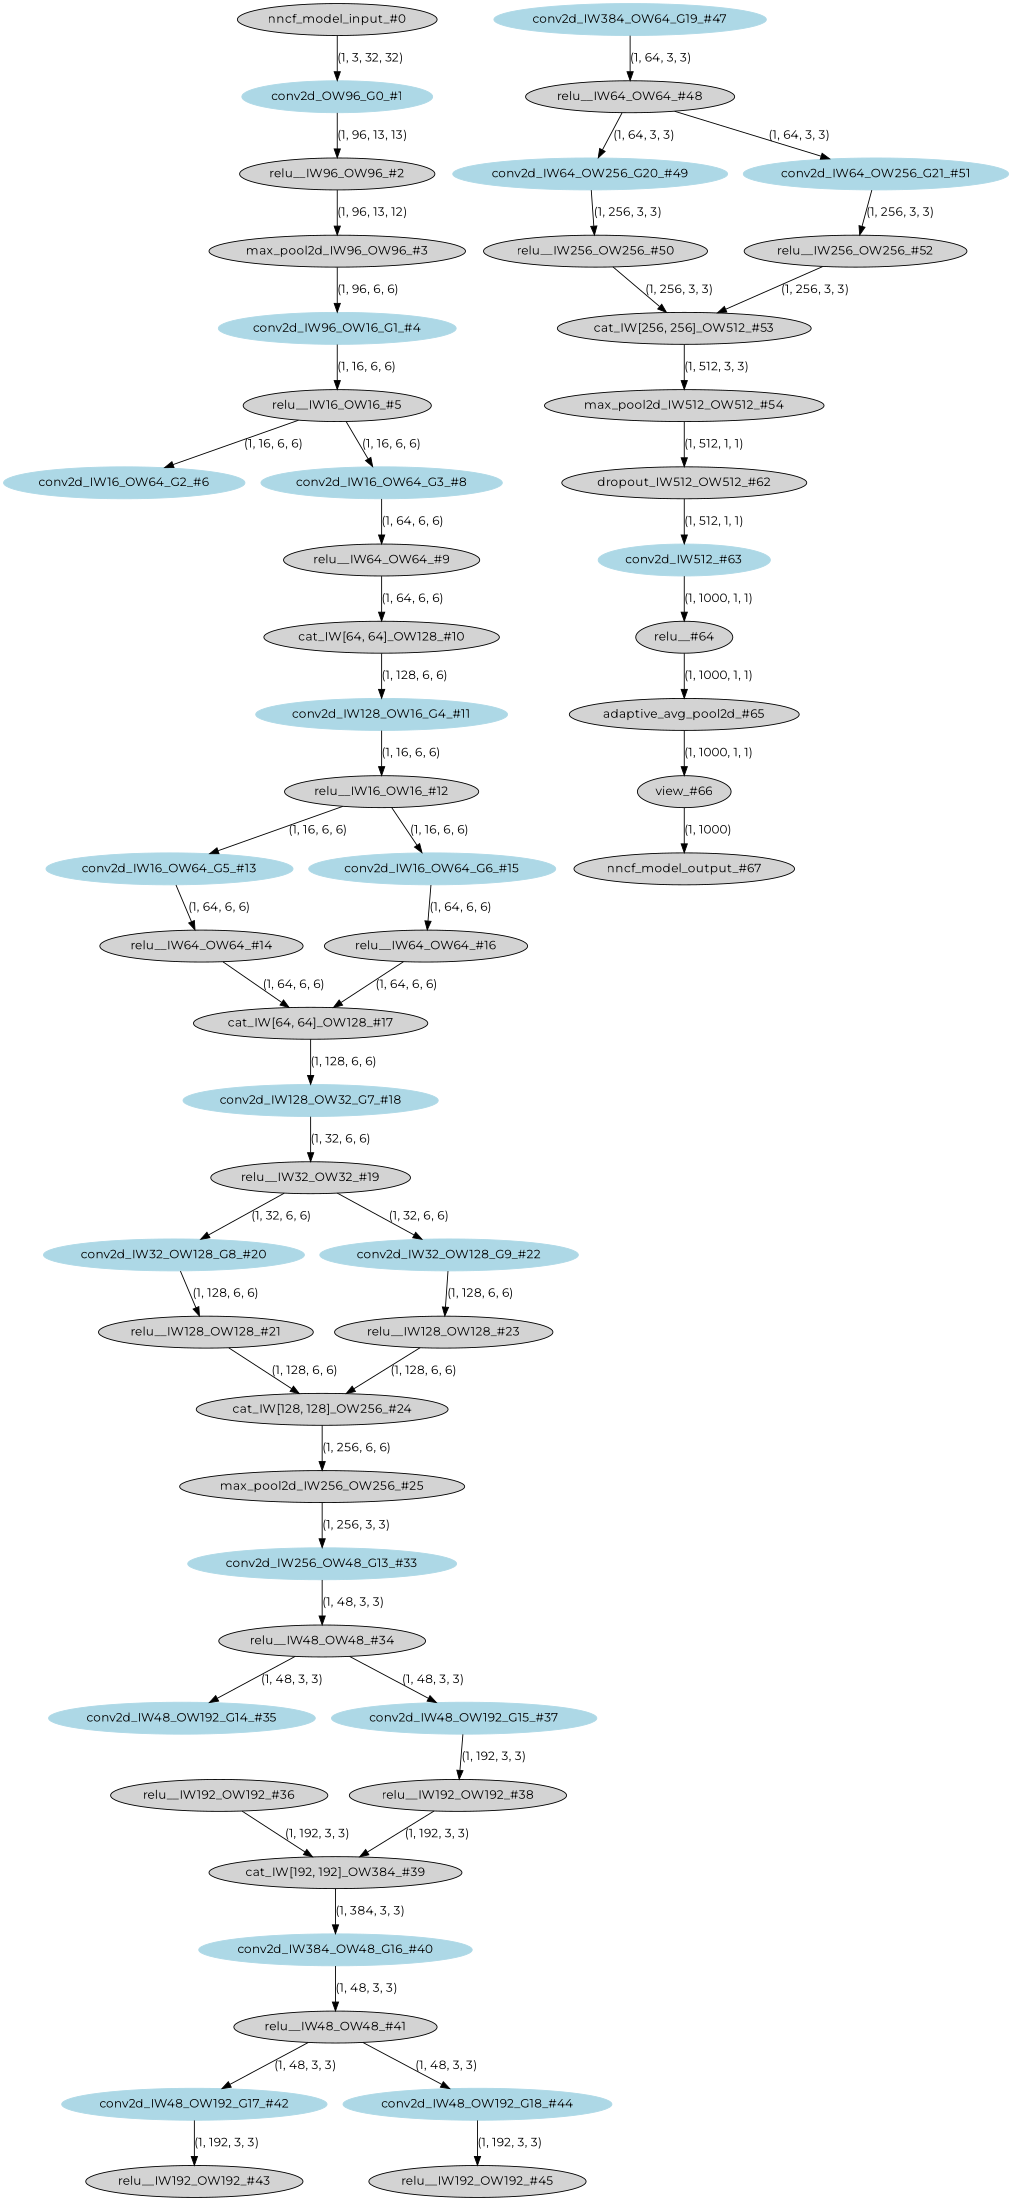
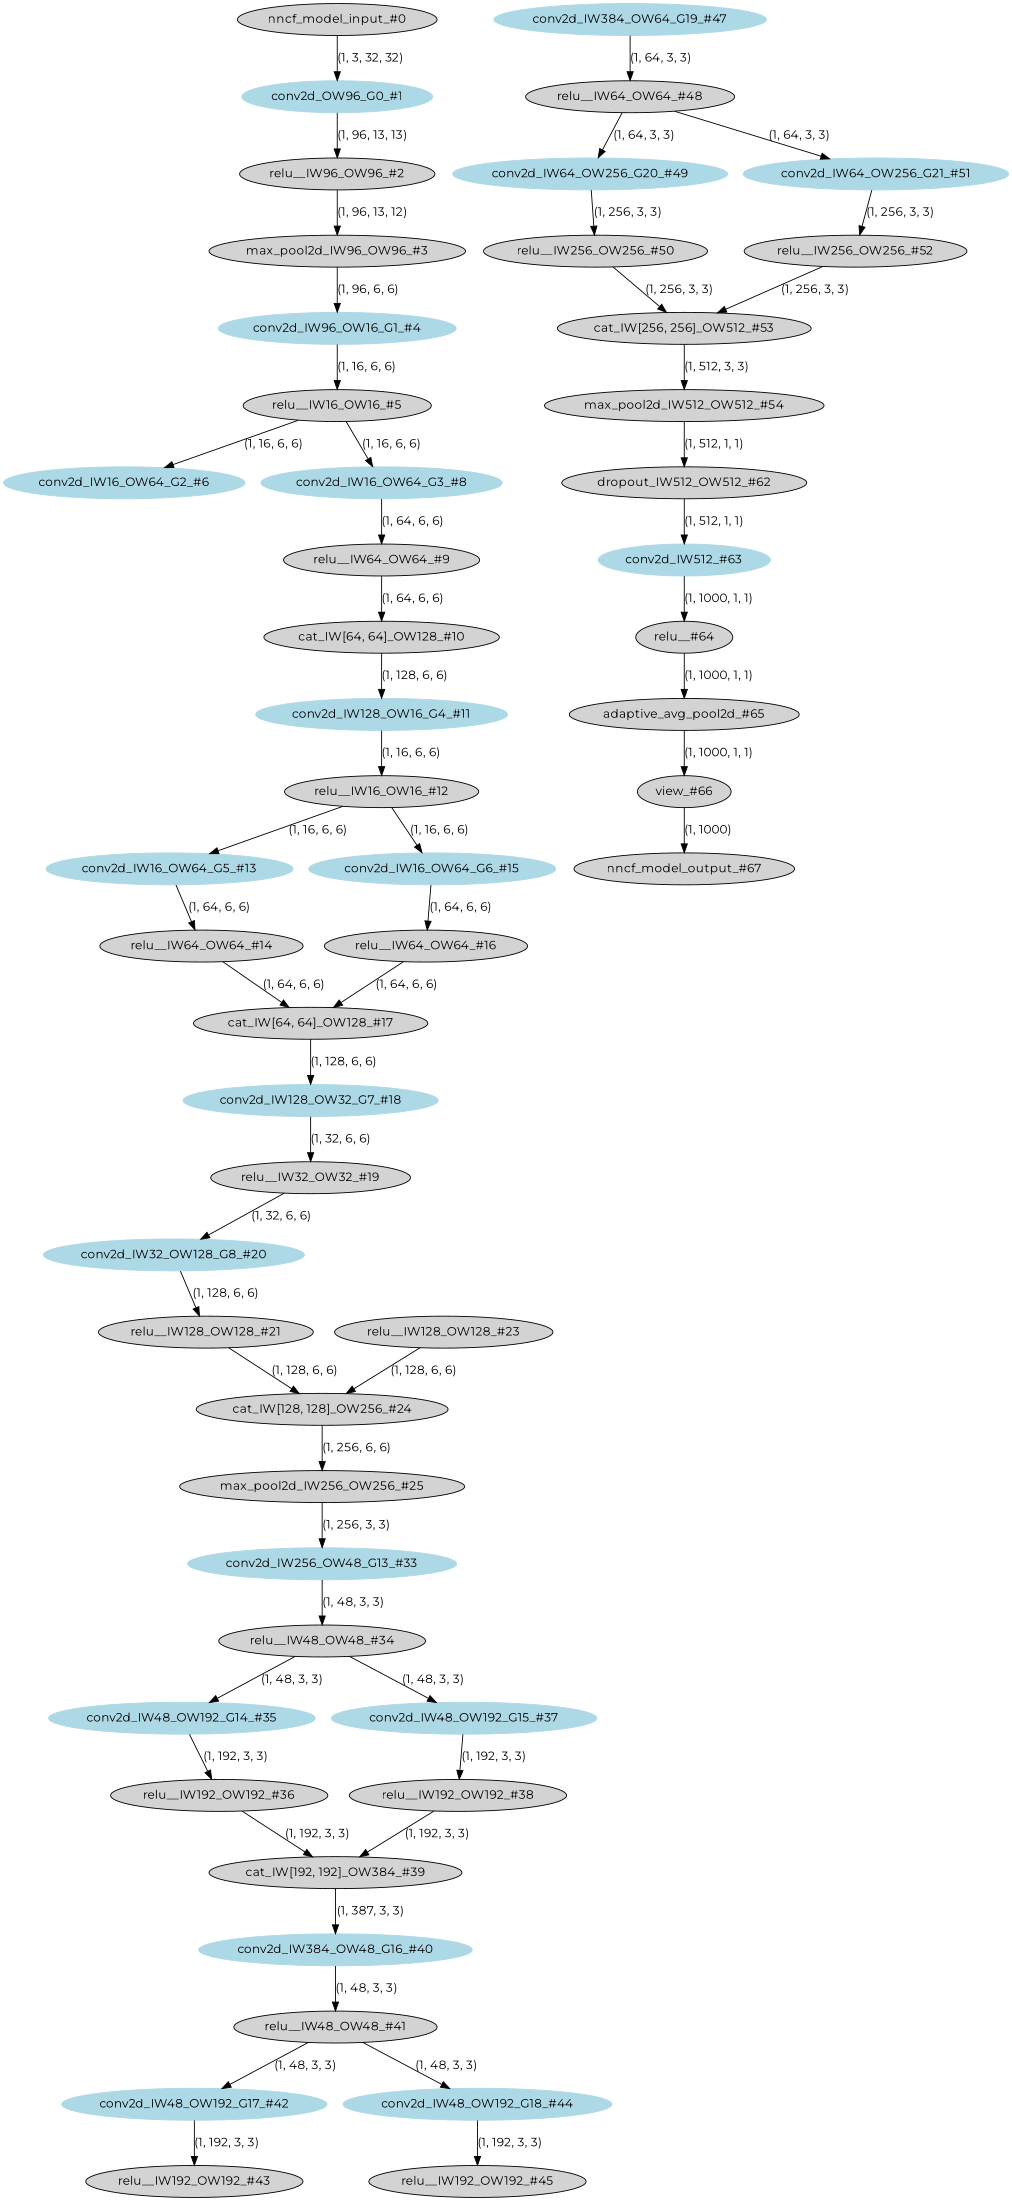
  strict digraph {
    fontname=Montserrat
    node [fontname=Montserrat style=filled type=conv2d]
    edge [fontname=Montserrat style=solid]
    n1 [label="nncf_model_input_#0" type=nncf_model_input]
    n2 [color=lightblue label="conv2d_OW96_G0_#1"]
    n3 [label="relu__IW96_OW96_#2" type=relu_]
    n4 [label="max_pool2d_IW96_OW96_#3" type=max_pool2d]
    n5 [color=lightblue label="conv2d_IW96_OW16_G1_#4"]
    n6 [label="relu__IW16_OW16_#5" type=relu_]
    n7 [color=lightblue label="conv2d_IW16_OW64_G2_#6"]
    n8 [color=lightblue label="conv2d_IW16_OW64_G3_#8"]
    n9 [label="relu__IW64_OW64_#9" type=relu_]
    n10 [label="cat_IW[64, 64]_OW128_#10" type=cat]
    n11 [color=lightblue label="conv2d_IW128_OW16_G4_#11"]
    n12 [label="relu__IW16_OW16_#12" type=relu_]
    n13 [color=lightblue label="conv2d_IW16_OW64_G5_#13"]
    n14 [color=lightblue label="conv2d_IW16_OW64_G6_#15"]
    n15 [label="relu__IW64_OW64_#14" type=relu_]
    n16 [label="relu__IW64_OW64_#16" type=relu_]
    n17 [label="cat_IW[64, 64]_OW128_#17" type=cat]
    n18 [color=lightblue label="conv2d_IW128_OW32_G7_#18"]
    n19 [label="relu__IW32_OW32_#19" type=relu_]
    n20 [color=lightblue label="conv2d_IW32_OW128_G8_#20"]
-   n21 [color=lightblue label="conv2d_IW32_OW128_G9_#22"]
    n22 [label="relu__IW128_OW128_#21" type=relu_]
    n23 [label="relu__IW128_OW128_#23" type=relu_]
    n24 [label="cat_IW[128, 128]_OW256_#24" type=cat]
    n25 [label="max_pool2d_IW256_OW256_#25" type=max_pool2d]
    n26 [color=lightblue label="conv2d_IW256_OW48_G13_#33"]
    n27 [label="relu__IW48_OW48_#34" type=relu_]
    n28 [color=lightblue label="conv2d_IW48_OW192_G14_#35"]
    n29 [color=lightblue label="conv2d_IW48_OW192_G15_#37"]
    n30 [label="relu__IW192_OW192_#36" type=relu_]
    n31 [label="relu__IW192_OW192_#38" type=relu_]
    n32 [label="cat_IW[192, 192]_OW384_#39" type=cat]
    n33 [color=lightblue label="conv2d_IW384_OW48_G16_#40"]
    n34 [label="relu__IW48_OW48_#41" type=relu_]
    n35 [color=lightblue label="conv2d_IW48_OW192_G17_#42"]
    n36 [color=lightblue label="conv2d_IW48_OW192_G18_#44"]
    n37 [label="relu__IW192_OW192_#43" type=relu_]
    n38 [label="relu__IW192_OW192_#45" type=relu_]
    n39 [color=lightblue label="conv2d_IW384_OW64_G19_#47"]
    n40 [label="relu__IW64_OW64_#48" type=relu_]
    n41 [color=lightblue label="conv2d_IW64_OW256_G20_#49"]
    n42 [color=lightblue label="conv2d_IW64_OW256_G21_#51"]
    n43 [label="relu__IW256_OW256_#50" type=relu_]
    n44 [label="relu__IW256_OW256_#52" type=relu_]
    n45 [label="cat_IW[256, 256]_OW512_#53" type=cat]
    n46 [label="max_pool2d_IW512_OW512_#54" type=max_pool2d]
    n47 [label="dropout_IW512_OW512_#62" type=dropout]
    n48 [color=lightblue label="conv2d_IW512_#63"]
    n49 [label="relu__#64" type=relu_]
    n50 [label="adaptive_avg_pool2d_#65" type=adaptive_avg_pool2d]
    n51 [label="view_#66" type=view]
    n52 [label="nncf_model_output_#67" type=nncf_model_output]
    n1 -> n2 [label="(1, 3, 32, 32)"]
    n2 -> n3 [label="(1, 96, 13, 13)"]
    n3 -> n4 [label="(1, 96, 13, 12)"]
    n4 -> n5 [label="(1, 96, 6, 6)"]
    n5 -> n6 [label="(1, 16, 6, 6)"]
    n6 -> n7 [label="(1, 16, 6, 6)"]
    n6 -> n8 [label="(1, 16, 6, 6)"]
    n8 -> n9 [label="(1, 64, 6, 6)"]
    n9 -> n10 [label="(1, 64, 6, 6)"]
    n10 -> n11 [label="(1, 128, 6, 6)"]
    n11 -> n12 [label="(1, 16, 6, 6)"]
    n12 -> n13 [label="(1, 16, 6, 6)"]
    n12 -> n14 [label="(1, 16, 6, 6)"]
    n13 -> n15 [label="(1, 64, 6, 6)"]
    n14 -> n16 [label="(1, 64, 6, 6)"]
    n15 -> n17 [label="(1, 64, 6, 6)"]
    n16 -> n17 [label="(1, 64, 6, 6)"]
    n17 -> n18 [label="(1, 128, 6, 6)"]
    n18 -> n19 [label="(1, 32, 6, 6)"]
    n19 -> n20 [label="(1, 32, 6, 6)"]
-   n19 -> n21 [label="(1, 32, 6, 6)"]
    n20 -> n22 [label="(1, 128, 6, 6)"]
-   n21 -> n23 [label="(1, 128, 6, 6)"]
    n22 -> n24 [label="(1, 128, 6, 6)"]
    n23 -> n24 [label="(1, 128, 6, 6)"]
    n24 -> n25 [label="(1, 256, 6, 6)"]
    n25 -> n26 [label="(1, 256, 3, 3)"]
    n26 -> n27 [label="(1, 48, 3, 3)"]
    n27 -> n28 [label="(1, 48, 3, 3)"]
    n27 -> n29 [label="(1, 48, 3, 3)"]
+   n28 -> n30 [label="(1, 192, 3, 3)"]
    n29 -> n31 [label="(1, 192, 3, 3)"]
    n30 -> n32 [label="(1, 192, 3, 3)"]
    n31 -> n32 [label="(1, 192, 3, 3)"]
-   n32 -> n33 [label="(1, 384, 3, 3)"]
+   n32 -> n33 [label="(1, 387, 3, 3)"]
    n33 -> n34 [label="(1, 48, 3, 3)"]
    n34 -> n35 [label="(1, 48, 3, 3)"]
    n34 -> n36 [label="(1, 48, 3, 3)"]
    n35 -> n37 [label="(1, 192, 3, 3)"]
    n36 -> n38 [label="(1, 192, 3, 3)"]
    n39 -> n40 [label="(1, 64, 3, 3)"]
    n40 -> n41 [label="(1, 64, 3, 3)"]
    n40 -> n42 [label="(1, 64, 3, 3)"]
    n41 -> n43 [label="(1, 256, 3, 3)"]
    n42 -> n44 [label="(1, 256, 3, 3)"]
    n43 -> n45 [label="(1, 256, 3, 3)"]
    n44 -> n45 [label="(1, 256, 3, 3)"]
    n45 -> n46 [label="(1, 512, 3, 3)"]
    n46 -> n47 [label="(1, 512, 1, 1)"]
    n47 -> n48 [label="(1, 512, 1, 1)"]
    n48 -> n49 [label="(1, 1000, 1, 1)"]
    n49 -> n50 [label="(1, 1000, 1, 1)"]
    n50 -> n51 [label="(1, 1000, 1, 1)"]
    n51 -> n52 [label="(1, 1000)"]
  }
